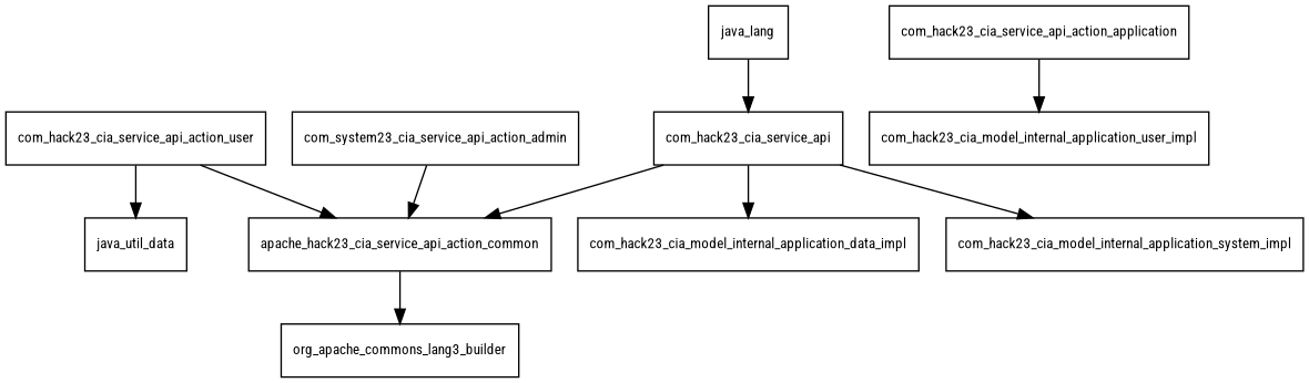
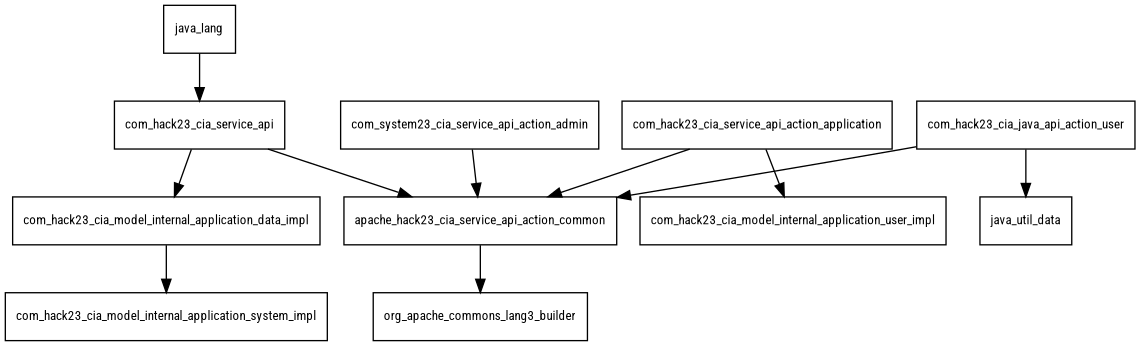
  digraph {
    fontname="Roboto Condensed"
    node [fontname="Roboto Condensed" fontsize=10.0 shape=box]
    edge [fontname="Roboto Condensed"]
    com_hack23_cia_service_api
    com_hack23_cia_model_internal_application_data_impl
    com_hack23_cia_model_internal_application_system_impl
    n4 [label=apache_hack23_cia_service_api_action_common]
    org_apache_commons_lang3_builder
    java_lang
    n7 [label=com_system23_cia_service_api_action_admin]
    com_hack23_cia_service_api_action_application
    com_hack23_cia_model_internal_application_user_impl
-   com_hack23_cia_service_api_action_user
+   com_hack23_cia_service_api_action_user [label=com_hack23_cia_java_api_action_user]
    n11 [label=java_util_data]
    com_hack23_cia_service_api -> com_hack23_cia_model_internal_application_data_impl
-   com_hack23_cia_service_api -> com_hack23_cia_model_internal_application_system_impl
+   com_hack23_cia_model_internal_application_data_impl -> com_hack23_cia_model_internal_application_system_impl
    com_hack23_cia_service_api -> n4
    n4 -> org_apache_commons_lang3_builder
    java_lang -> com_hack23_cia_service_api
    n7 -> n4
+   com_hack23_cia_service_api_action_application -> n4
    com_hack23_cia_service_api_action_application -> com_hack23_cia_model_internal_application_user_impl
    com_hack23_cia_service_api_action_user -> n4
    com_hack23_cia_service_api_action_user -> n11
  }
